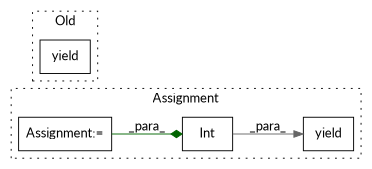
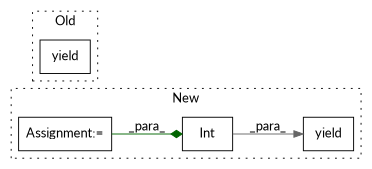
  digraph {
    rankdir=LR
    fontname=Lato
    node [a=112 l=7 shape=box fontname=Lato]
    edge [style=solid fontname=Lato]
    n1 [a=32 l="4,1" label=Int s="1353,1377"]
    n2 [label=yield s=1237]
    n3 [a=7 l=1 label="Assignment:=" s=1176]
    n4 [label=yield s=1103]
    subgraph cluster_1 {
-     label=Assignment
+     label=New
      style=dotted
      n1
      n2
      n3
    }
    subgraph cluster_2 {
      label=Old
      style=dotted
      n4
    }
    n1 -> n2 [label=_para_ color=gray40 arrowhead=normal]
    n3 -> n1 [label=_para_ color=darkgreen arrowhead=diamond]
  }
